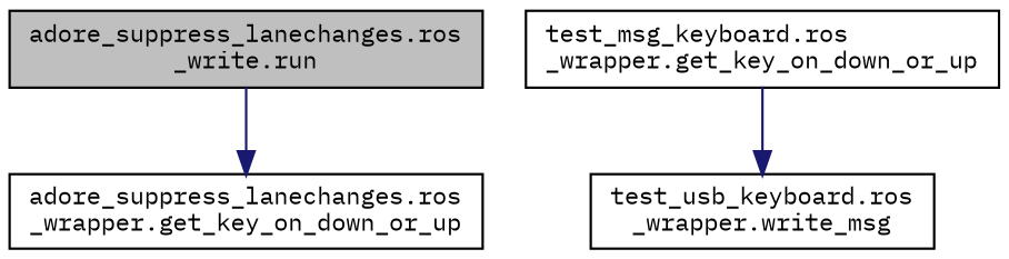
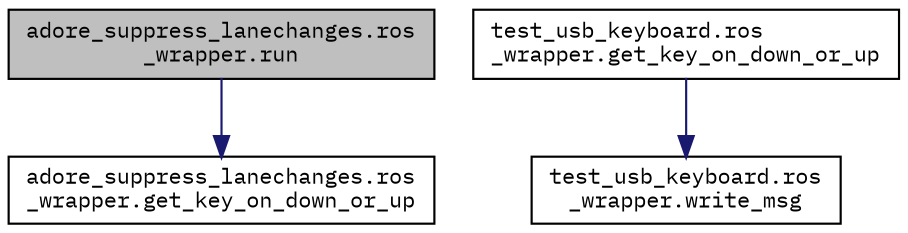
  digraph {
    fontname="IBM Plex Mono"
    rankdir=TB
    node [color=black fillcolor=white fontname="IBM Plex Mono" fontsize=10 shape=record style=filled]
    edge [color=midnightblue fontname="IBM Plex Mono" fontsize=10 labelfontname=Helvetica labelfontsize=10 style=solid]
-   n1 [fillcolor=grey75 fontcolor=black height=0.2 label="adore_suppress_lanechanges.ros\l_write.run" width=0.4]
+   n1 [fillcolor=grey75 fontcolor=black height=0.2 label="adore_suppress_lanechanges.ros\l_wrapper.run" width=0.4]
    n2 [height=0.2 label="adore_suppress_lanechanges.ros\l_wrapper.get_key_on_down_or_up" width=0.4]
-   n3 [height=0.2 label="test_msg_keyboard.ros\l_wrapper.get_key_on_down_or_up" width=0.4]
+   n3 [height=0.2 label="test_usb_keyboard.ros\l_wrapper.get_key_on_down_or_up" width=0.4]
    n4 [height=0.2 label="test_usb_keyboard.ros\l_wrapper.write_msg" width=0.4]
    n1 -> n2
    n3 -> n4
  }
